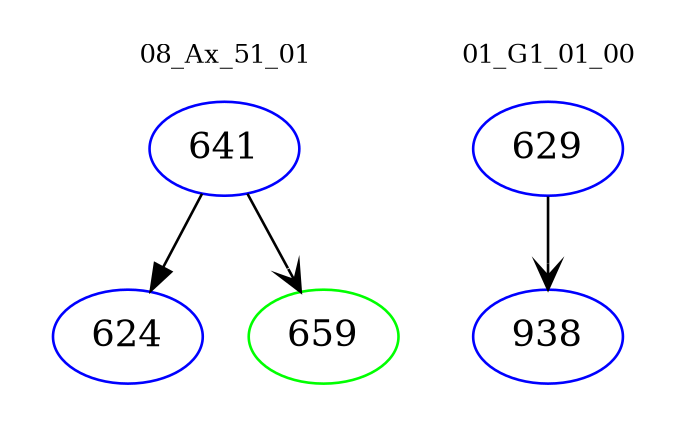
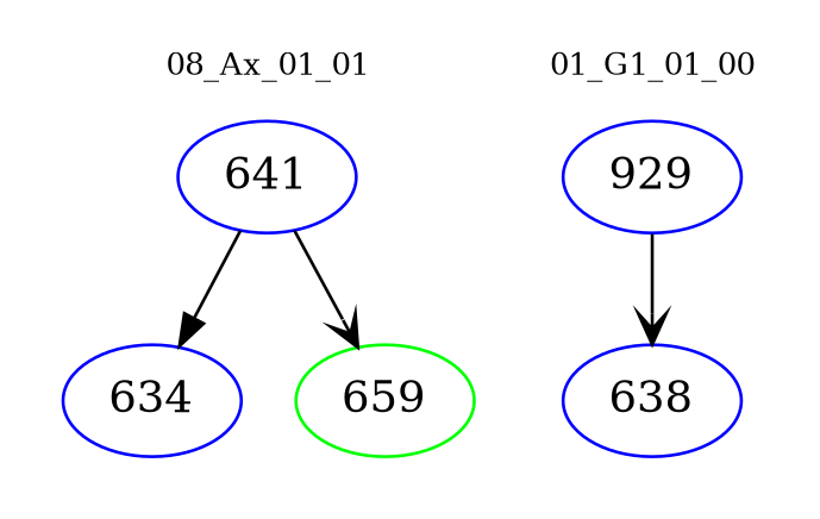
  digraph {
    node [color=blue]
    edge [arrowhead=vee color=black]
    n1 [label=641]
-   n2 [label=624]
+   n2 [label=634]
    n3 [color=green label=659]
-   n4 [label=629]
-   n5 [label=938]
+   n4 [label=929]
+   n5 [label=638]
    subgraph cluster_1 {
      color=white
      fontsize=10
-     label="08_Ax_51_01"
+     label="08_Ax_01_01"
      n1
      n2
      n3
    }
    subgraph cluster_2 {
      color=white
      fontsize=10
      label="01_G1_01_00"
      n4
      n5
    }
    n1 -> n2 [arrowhead=normal]
    n1 -> n3
    n4 -> n5
  }
